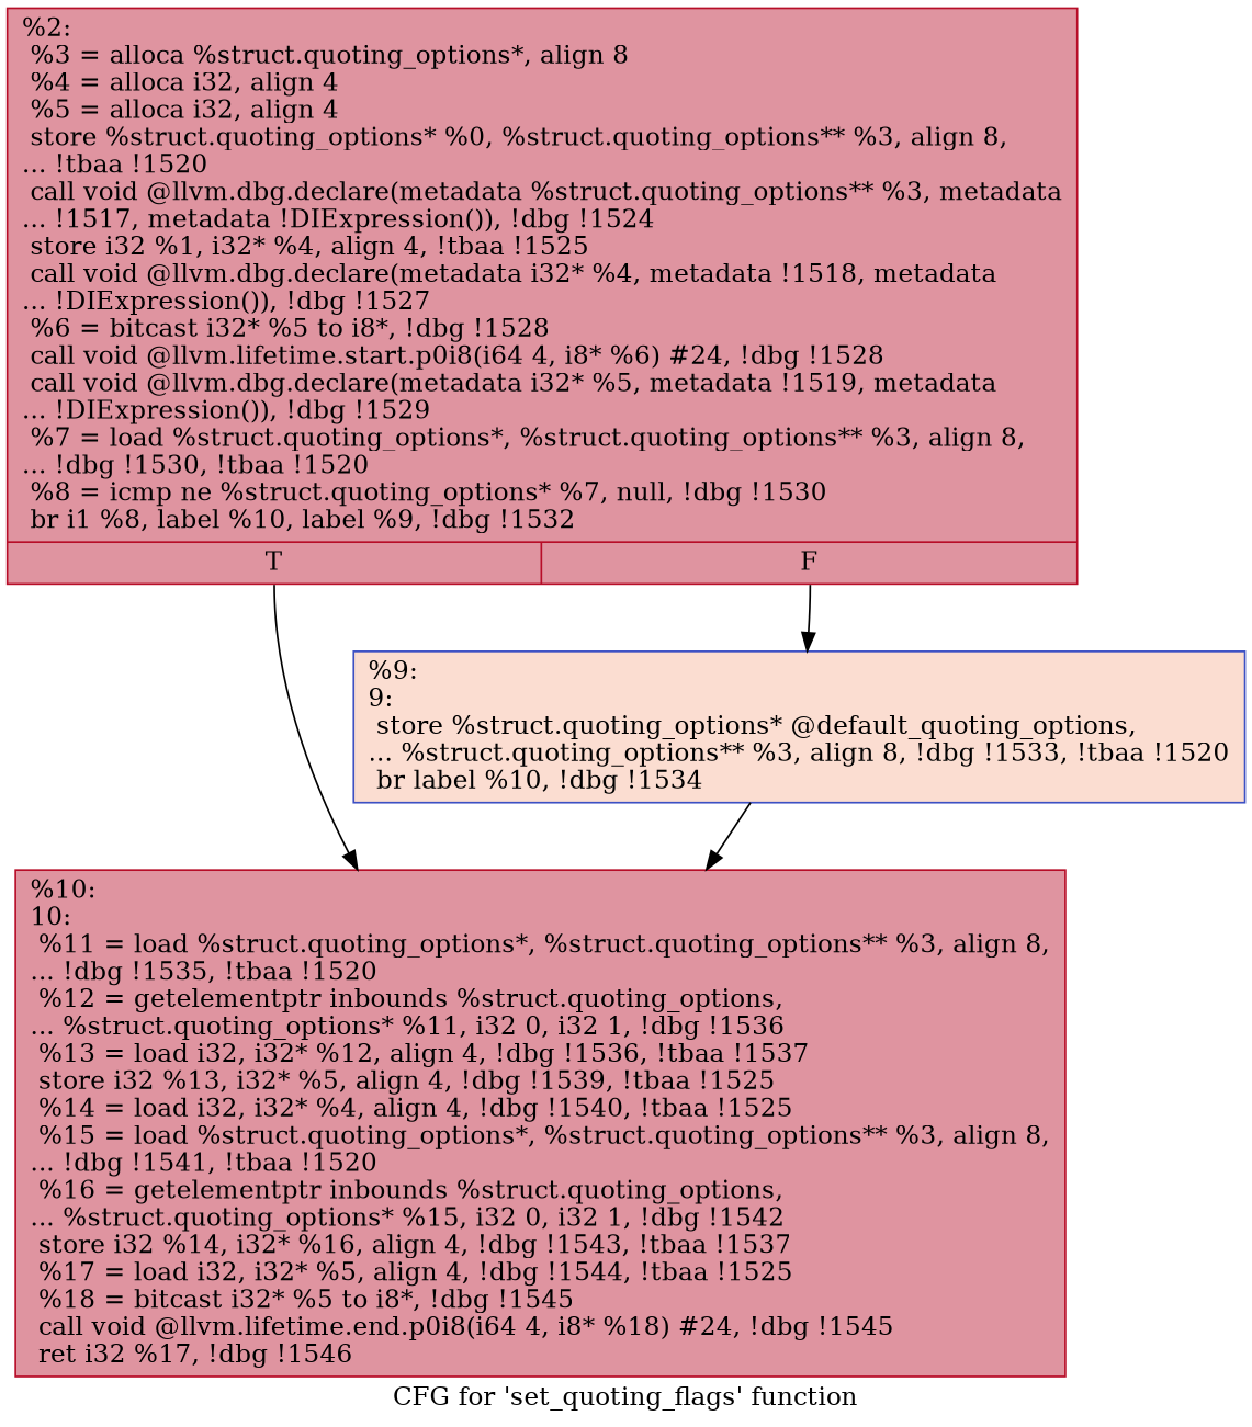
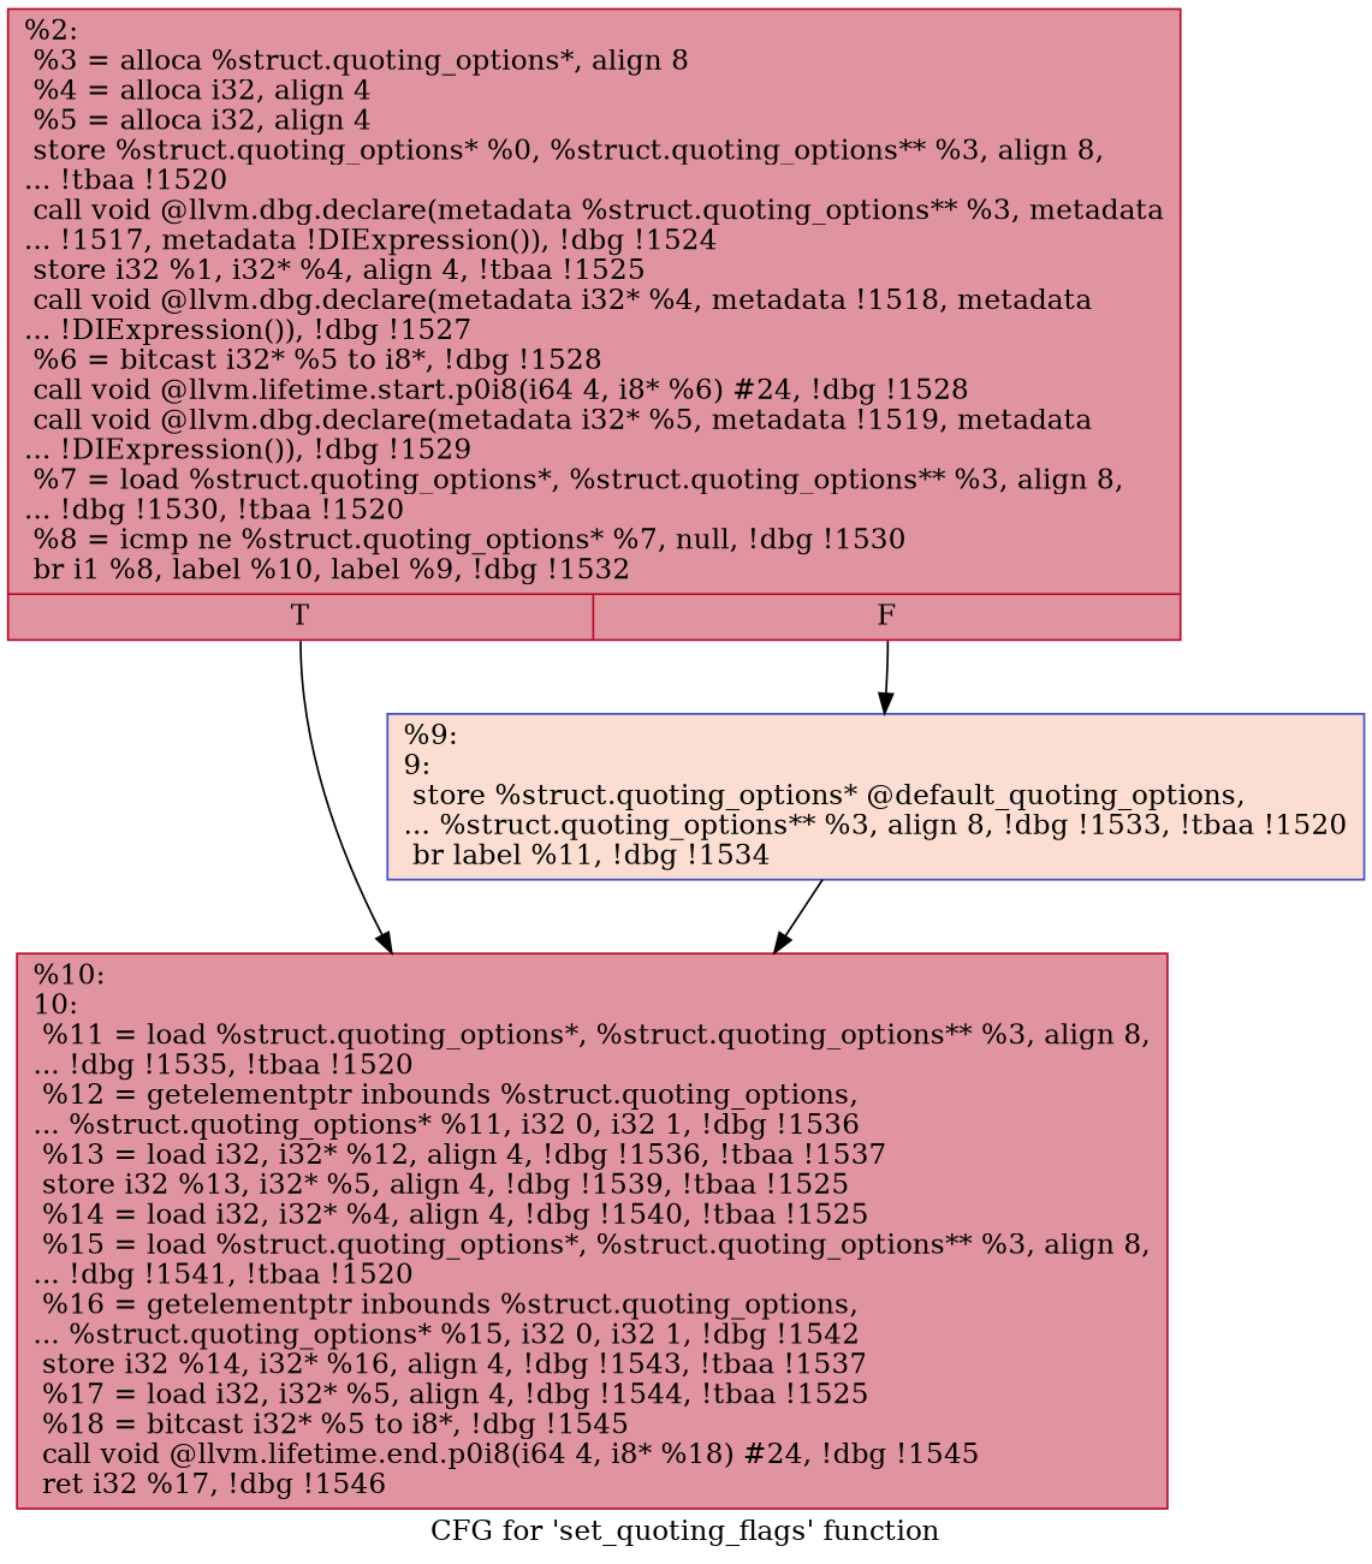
  digraph {
    label="CFG for 'set_quoting_flags' function"
    node [color="#b70d28ff" fillcolor="#b70d2870" shape=record style=filled]
    n1 [label="{%2:\l  %3 = alloca %struct.quoting_options*, align 8\l  %4 = alloca i32, align 4\l  %5 = alloca i32, align 4\l  store %struct.quoting_options* %0, %struct.quoting_options** %3, align 8,\l... !tbaa !1520\l  call void @llvm.dbg.declare(metadata %struct.quoting_options** %3, metadata\l... !1517, metadata !DIExpression()), !dbg !1524\l  store i32 %1, i32* %4, align 4, !tbaa !1525\l  call void @llvm.dbg.declare(metadata i32* %4, metadata !1518, metadata\l... !DIExpression()), !dbg !1527\l  %6 = bitcast i32* %5 to i8*, !dbg !1528\l  call void @llvm.lifetime.start.p0i8(i64 4, i8* %6) #24, !dbg !1528\l  call void @llvm.dbg.declare(metadata i32* %5, metadata !1519, metadata\l... !DIExpression()), !dbg !1529\l  %7 = load %struct.quoting_options*, %struct.quoting_options** %3, align 8,\l... !dbg !1530, !tbaa !1520\l  %8 = icmp ne %struct.quoting_options* %7, null, !dbg !1530\l  br i1 %8, label %10, label %9, !dbg !1532\l|{<s0>T|<s1>F}}"]
    n2 [label="{%10:\l10:                                               \l  %11 = load %struct.quoting_options*, %struct.quoting_options** %3, align 8,\l... !dbg !1535, !tbaa !1520\l  %12 = getelementptr inbounds %struct.quoting_options,\l... %struct.quoting_options* %11, i32 0, i32 1, !dbg !1536\l  %13 = load i32, i32* %12, align 4, !dbg !1536, !tbaa !1537\l  store i32 %13, i32* %5, align 4, !dbg !1539, !tbaa !1525\l  %14 = load i32, i32* %4, align 4, !dbg !1540, !tbaa !1525\l  %15 = load %struct.quoting_options*, %struct.quoting_options** %3, align 8,\l... !dbg !1541, !tbaa !1520\l  %16 = getelementptr inbounds %struct.quoting_options,\l... %struct.quoting_options* %15, i32 0, i32 1, !dbg !1542\l  store i32 %14, i32* %16, align 4, !dbg !1543, !tbaa !1537\l  %17 = load i32, i32* %5, align 4, !dbg !1544, !tbaa !1525\l  %18 = bitcast i32* %5 to i8*, !dbg !1545\l  call void @llvm.lifetime.end.p0i8(i64 4, i8* %18) #24, !dbg !1545\l  ret i32 %17, !dbg !1546\l}"]
-   n3 [color="#3d50c3ff" fillcolor="#f7b39670" label="{%9:\l9:                                                \l  store %struct.quoting_options* @default_quoting_options,\l... %struct.quoting_options** %3, align 8, !dbg !1533, !tbaa !1520\l  br label %10, !dbg !1534\l}"]
+   n3 [color="#3d50c3ff" fillcolor="#f7b39670" label="{%9:\l9:                                                \l  store %struct.quoting_options* @default_quoting_options,\l... %struct.quoting_options** %3, align 8, !dbg !1533, !tbaa !1520\l  br label %11, !dbg !1534\l}"]
    n1 -> n2 [tailport=s0]
    n1 -> n3 [tailport=s1]
    n3 -> n2
  }
